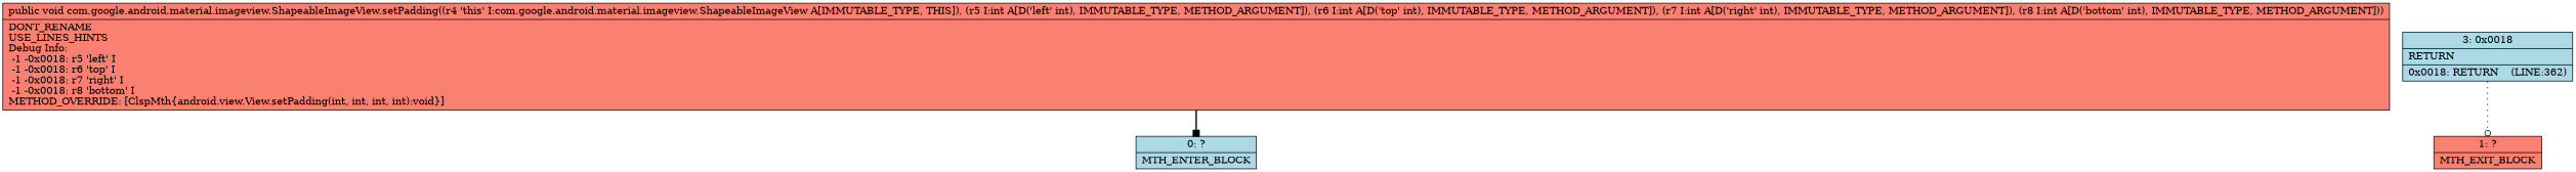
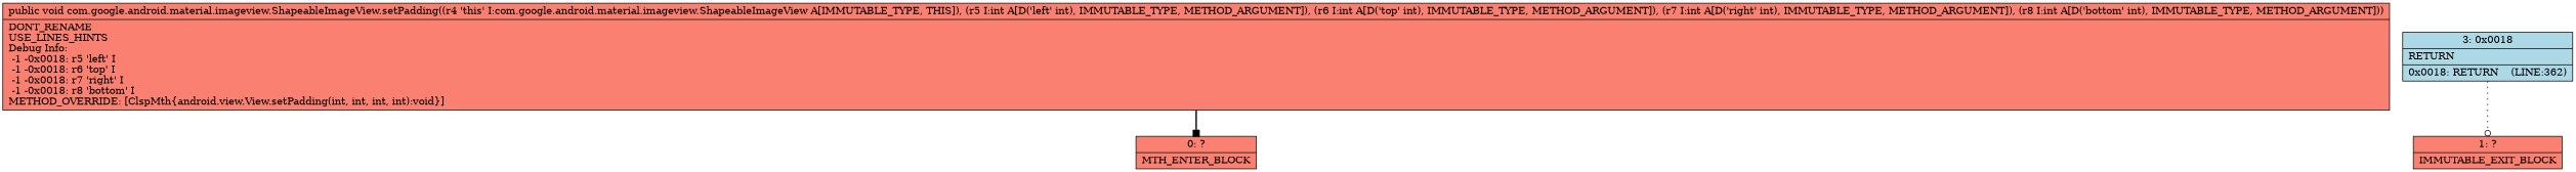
  digraph {
    node [fillcolor=lightblue shape=record style=filled]
-   n1 [label="{0\:\ ?|MTH_ENTER_BLOCK\l}"]
+   n1 [fillcolor=salmon label="{0\:\ ?|MTH_ENTER_BLOCK\l}"]
    n2 [label="{3\:\ 0x0018|RETURN\l|0x0018: RETURN    (LINE:362)\l}"]
-   n3 [fillcolor=salmon label="{1\:\ ?|MTH_EXIT_BLOCK\l}"]
+   n3 [fillcolor=salmon label="{1\:\ ?|IMMUTABLE_EXIT_BLOCK\l}"]
    n4 [fillcolor=salmon label="{public void com.google.android.material.imageview.ShapeableImageView.setPadding((r4 'this' I:com.google.android.material.imageview.ShapeableImageView A[IMMUTABLE_TYPE, THIS]), (r5 I:int A[D('left' int), IMMUTABLE_TYPE, METHOD_ARGUMENT]), (r6 I:int A[D('top' int), IMMUTABLE_TYPE, METHOD_ARGUMENT]), (r7 I:int A[D('right' int), IMMUTABLE_TYPE, METHOD_ARGUMENT]), (r8 I:int A[D('bottom' int), IMMUTABLE_TYPE, METHOD_ARGUMENT]))  | DONT_RENAME\lUSE_LINES_HINTS\lDebug Info:\l  \-1 \-0x0018: r5 'left' I\l  \-1 \-0x0018: r6 'top' I\l  \-1 \-0x0018: r7 'right' I\l  \-1 \-0x0018: r8 'bottom' I\lMETHOD_OVERRIDE: [ClspMth\{android.view.View.setPadding(int, int, int, int):void\}]\l}"]
    n2 -> n3 [arrowhead=odot style=dotted]
    n4 -> n1 [arrowhead=box style=bold]
  }
